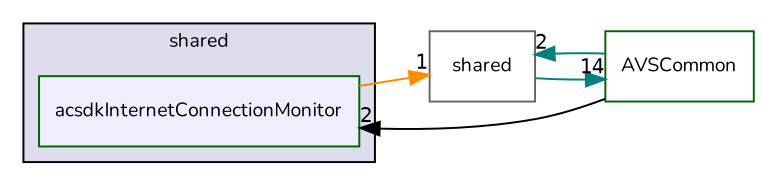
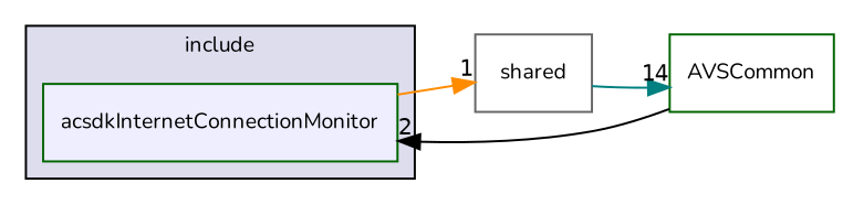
  digraph {
    compound=true
    fontname=Nunito
    rankdir=LR
    node [color=darkgreen fillcolor=white fontname=Nunito fontsize=10 shape=box style=filled]
    edge [color=teal fontname=Nunito headlabel=2 labeldistance=1.5 labelfontname=Helvetica labelfontsize=10]
    n1 [fillcolor="#eeeeff" label=acsdkInternetConnectionMonitor pencolor=black]
    n2 [color=gray40 label=shared]
    n3 [label=AVSCommon]
    subgraph cluster_1 {
      bgcolor="#ddddee"
      fontsize=10
-     label=shared
+     label=include
      pencolor=black
      n1
    }
    n1 -> n2 [color=darkorange headlabel=1]
    n2 -> n3 [headlabel=14]
    n3 -> n1 [color=black]
-   n3 -> n2
  }
